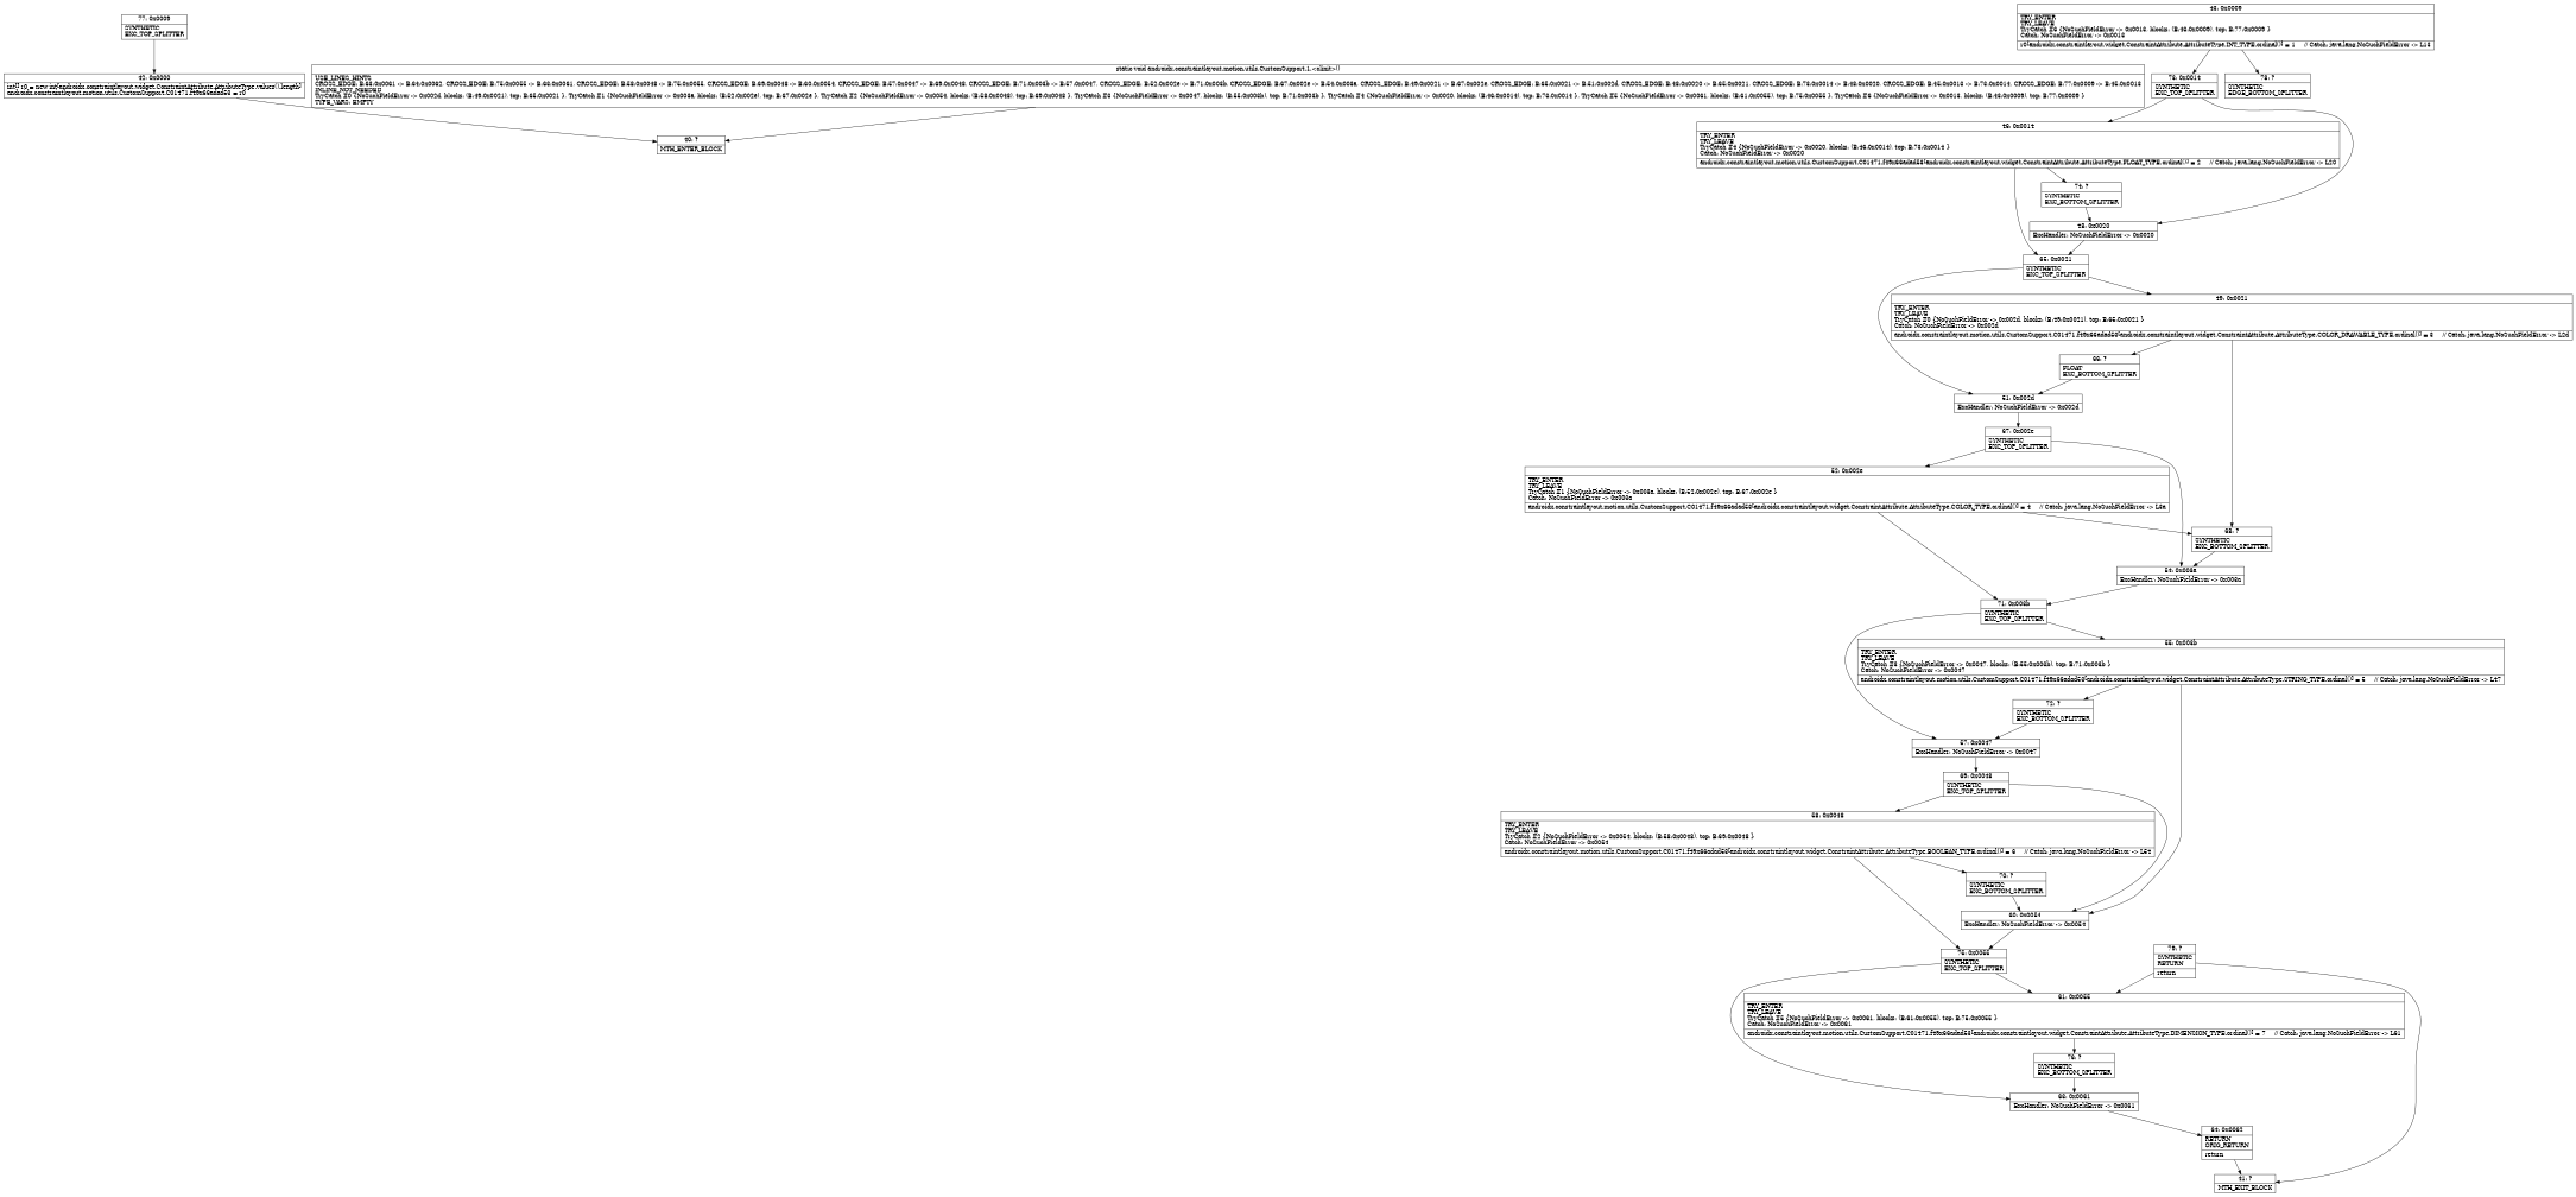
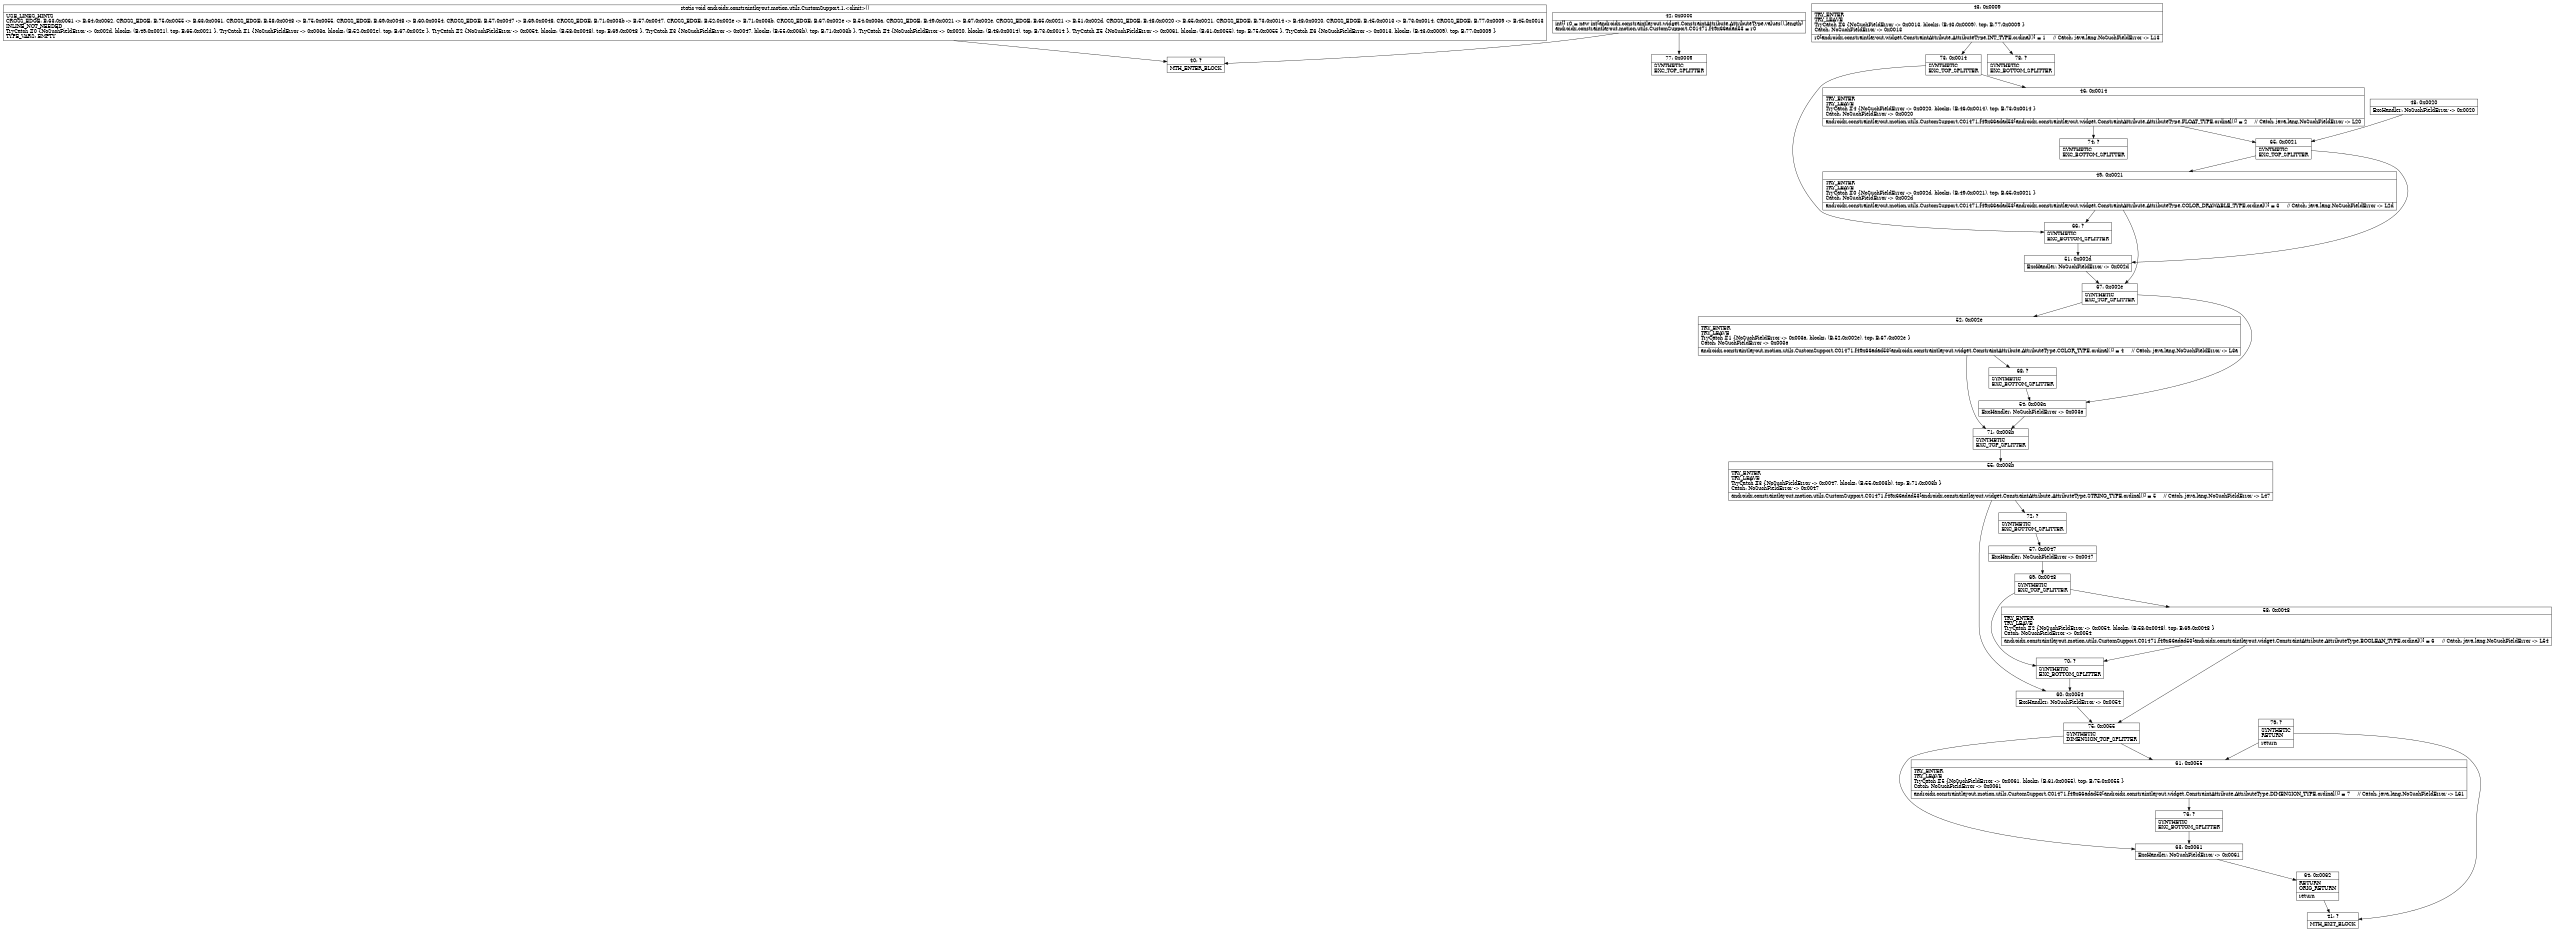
  digraph {
    node [shape=record]
    n1 [label="{40\:\ ?|MTH_ENTER_BLOCK\l}"]
    n2 [label="{42\:\ 0x0000|int[] r0 = new int[androidx.constraintlayout.widget.ConstraintAttribute.AttributeType.values().length]\landroidx.constraintlayout.motion.utils.CustomSupport.C01471.f49x66adad53 = r0\l}"]
    n3 [label="{77\:\ 0x0009|SYNTHETIC\lEXC_TOP_SPLITTER\l}"]
    n4 [label="{43\:\ 0x0009|TRY_ENTER\lTRY_LEAVE\lTryCatch #6 \{NoSuchFieldError \-\> 0x0013, blocks: (B:43:0x0009), top: B:77:0x0009 \}\lCatch: NoSuchFieldError \-\> 0x0013\l|r0[androidx.constraintlayout.widget.ConstraintAttribute.AttributeType.INT_TYPE.ordinal()] = 1     \/\/ Catch: java.lang.NoSuchFieldError \-\> L13\l}"]
    n5 [label="{73\:\ 0x0014|SYNTHETIC\lEXC_TOP_SPLITTER\l}"]
-   n6 [label="{78\:\ ?|SYNTHETIC\lEDGE_BOTTOM_SPLITTER\l}"]
+   n6 [label="{78\:\ ?|SYNTHETIC\lEXC_BOTTOM_SPLITTER\l}"]
    n7 [label="{46\:\ 0x0014|TRY_ENTER\lTRY_LEAVE\lTryCatch #4 \{NoSuchFieldError \-\> 0x0020, blocks: (B:46:0x0014), top: B:73:0x0014 \}\lCatch: NoSuchFieldError \-\> 0x0020\l|androidx.constraintlayout.motion.utils.CustomSupport.C01471.f49x66adad53[androidx.constraintlayout.widget.ConstraintAttribute.AttributeType.FLOAT_TYPE.ordinal()] = 2     \/\/ Catch: java.lang.NoSuchFieldError \-\> L20\l}"]
    n8 [label="{48\:\ 0x0020|ExcHandler: NoSuchFieldError \-\> 0x0020\l}"]
    n9 [label="{65\:\ 0x0021|SYNTHETIC\lEXC_TOP_SPLITTER\l}"]
    n10 [label="{74\:\ ?|SYNTHETIC\lEXC_BOTTOM_SPLITTER\l}"]
    n11 [label="{49\:\ 0x0021|TRY_ENTER\lTRY_LEAVE\lTryCatch #0 \{NoSuchFieldError \-\> 0x002d, blocks: (B:49:0x0021), top: B:65:0x0021 \}\lCatch: NoSuchFieldError \-\> 0x002d\l|androidx.constraintlayout.motion.utils.CustomSupport.C01471.f49x66adad53[androidx.constraintlayout.widget.ConstraintAttribute.AttributeType.COLOR_DRAWABLE_TYPE.ordinal()] = 3     \/\/ Catch: java.lang.NoSuchFieldError \-\> L2d\l}"]
    n12 [label="{51\:\ 0x002d|ExcHandler: NoSuchFieldError \-\> 0x002d\l}"]
-   n13 [label="{66\:\ ?|FLOAT\lEXC_BOTTOM_SPLITTER\l}"]
+   n13 [label="{66\:\ ?|SYNTHETIC\lEXC_BOTTOM_SPLITTER\l}"]
    n14 [label="{67\:\ 0x002e|SYNTHETIC\lEXC_TOP_SPLITTER\l}"]
    n15 [label="{52\:\ 0x002e|TRY_ENTER\lTRY_LEAVE\lTryCatch #1 \{NoSuchFieldError \-\> 0x003a, blocks: (B:52:0x002e), top: B:67:0x002e \}\lCatch: NoSuchFieldError \-\> 0x003a\l|androidx.constraintlayout.motion.utils.CustomSupport.C01471.f49x66adad53[androidx.constraintlayout.widget.ConstraintAttribute.AttributeType.COLOR_TYPE.ordinal()] = 4     \/\/ Catch: java.lang.NoSuchFieldError \-\> L3a\l}"]
    n16 [label="{54\:\ 0x003a|ExcHandler: NoSuchFieldError \-\> 0x003a\l}"]
    n17 [label="{68\:\ ?|SYNTHETIC\lEXC_BOTTOM_SPLITTER\l}"]
    n18 [label="{71\:\ 0x003b|SYNTHETIC\lEXC_TOP_SPLITTER\l}"]
    n19 [label="{55\:\ 0x003b|TRY_ENTER\lTRY_LEAVE\lTryCatch #3 \{NoSuchFieldError \-\> 0x0047, blocks: (B:55:0x003b), top: B:71:0x003b \}\lCatch: NoSuchFieldError \-\> 0x0047\l|androidx.constraintlayout.motion.utils.CustomSupport.C01471.f49x66adad53[androidx.constraintlayout.widget.ConstraintAttribute.AttributeType.STRING_TYPE.ordinal()] = 5     \/\/ Catch: java.lang.NoSuchFieldError \-\> L47\l}"]
    n20 [label="{57\:\ 0x0047|ExcHandler: NoSuchFieldError \-\> 0x0047\l}"]
    n21 [label="{72\:\ ?|SYNTHETIC\lEXC_BOTTOM_SPLITTER\l}"]
    n22 [label="{60\:\ 0x0054|ExcHandler: NoSuchFieldError \-\> 0x0054\l}"]
    n23 [label="{69\:\ 0x0048|SYNTHETIC\lEXC_TOP_SPLITTER\l}"]
    n24 [label="{58\:\ 0x0048|TRY_ENTER\lTRY_LEAVE\lTryCatch #2 \{NoSuchFieldError \-\> 0x0054, blocks: (B:58:0x0048), top: B:69:0x0048 \}\lCatch: NoSuchFieldError \-\> 0x0054\l|androidx.constraintlayout.motion.utils.CustomSupport.C01471.f49x66adad53[androidx.constraintlayout.widget.ConstraintAttribute.AttributeType.BOOLEAN_TYPE.ordinal()] = 6     \/\/ Catch: java.lang.NoSuchFieldError \-\> L54\l}"]
    n25 [label="{70\:\ ?|SYNTHETIC\lEXC_BOTTOM_SPLITTER\l}"]
-   n26 [label="{75\:\ 0x0055|SYNTHETIC\lEXC_TOP_SPLITTER\l}"]
+   n26 [label="{75\:\ 0x0055|SYNTHETIC\lDIMENSION_TOP_SPLITTER\l}"]
    n27 [label="{61\:\ 0x0055|TRY_ENTER\lTRY_LEAVE\lTryCatch #5 \{NoSuchFieldError \-\> 0x0061, blocks: (B:61:0x0055), top: B:75:0x0055 \}\lCatch: NoSuchFieldError \-\> 0x0061\l|androidx.constraintlayout.motion.utils.CustomSupport.C01471.f49x66adad53[androidx.constraintlayout.widget.ConstraintAttribute.AttributeType.DIMENSION_TYPE.ordinal()] = 7     \/\/ Catch: java.lang.NoSuchFieldError \-\> L61\l}"]
    n28 [label="{63\:\ 0x0061|ExcHandler: NoSuchFieldError \-\> 0x0061\l}"]
    n29 [label="{76\:\ ?|SYNTHETIC\lEXC_BOTTOM_SPLITTER\l}"]
    n30 [label="{64\:\ 0x0062|RETURN\lORIG_RETURN\l|return\l}"]
    n31 [label="{79\:\ ?|SYNTHETIC\lRETURN\l|return\l}"]
    n32 [label="{41\:\ ?|MTH_EXIT_BLOCK\l}"]
    n33 [label="{static void androidx.constraintlayout.motion.utils.CustomSupport.1.\<clinit\>()  | USE_LINES_HINTS\lCROSS_EDGE: B:63:0x0061 \-\> B:64:0x0062, CROSS_EDGE: B:75:0x0055 \-\> B:63:0x0061, CROSS_EDGE: B:58:0x0048 \-\> B:75:0x0055, CROSS_EDGE: B:69:0x0048 \-\> B:60:0x0054, CROSS_EDGE: B:57:0x0047 \-\> B:69:0x0048, CROSS_EDGE: B:71:0x003b \-\> B:57:0x0047, CROSS_EDGE: B:52:0x002e \-\> B:71:0x003b, CROSS_EDGE: B:67:0x002e \-\> B:54:0x003a, CROSS_EDGE: B:49:0x0021 \-\> B:67:0x002e, CROSS_EDGE: B:65:0x0021 \-\> B:51:0x002d, CROSS_EDGE: B:48:0x0020 \-\> B:65:0x0021, CROSS_EDGE: B:73:0x0014 \-\> B:48:0x0020, CROSS_EDGE: B:45:0x0013 \-\> B:73:0x0014, CROSS_EDGE: B:77:0x0009 \-\> B:45:0x0013\lINLINE_NOT_NEEDED\lTryCatch #0 \{NoSuchFieldError \-\> 0x002d, blocks: (B:49:0x0021), top: B:65:0x0021 \}, TryCatch #1 \{NoSuchFieldError \-\> 0x003a, blocks: (B:52:0x002e), top: B:67:0x002e \}, TryCatch #2 \{NoSuchFieldError \-\> 0x0054, blocks: (B:58:0x0048), top: B:69:0x0048 \}, TryCatch #3 \{NoSuchFieldError \-\> 0x0047, blocks: (B:55:0x003b), top: B:71:0x003b \}, TryCatch #4 \{NoSuchFieldError \-\> 0x0020, blocks: (B:46:0x0014), top: B:73:0x0014 \}, TryCatch #5 \{NoSuchFieldError \-\> 0x0061, blocks: (B:61:0x0055), top: B:75:0x0055 \}, TryCatch #6 \{NoSuchFieldError \-\> 0x0013, blocks: (B:43:0x0009), top: B:77:0x0009 \}\lTYPE_VARS: EMPTY\l}"]
    n2 -> n1
-   n3 -> n2
+   n2 -> n3
    n4 -> n5
    n4 -> n6
    n5 -> n7
-   n5 -> n8
+   n5 -> n13
    n7 -> n9
    n7 -> n10
    n8 -> n9
    n9 -> n11
    n9 -> n12
-   n10 -> n8
    n11 -> n13
-   n11 -> n17
+   n11 -> n14
    n12 -> n14
    n13 -> n12
    n14 -> n15
    n14 -> n16
    n15 -> n17
    n15 -> n18
    n16 -> n18
    n17 -> n16
    n18 -> n19
-   n18 -> n20
    n19 -> n21
    n19 -> n22
    n20 -> n23
    n21 -> n20
    n22 -> n26
-   n23 -> n22
+   n23 -> n25
    n23 -> n24
    n24 -> n25
    n24 -> n26
    n25 -> n22
    n26 -> n27
    n26 -> n28
    n27 -> n29
    n28 -> n30
    n29 -> n28
    n30 -> n32
    n31 -> n27
    n31 -> n32
    n33 -> n1
  }
